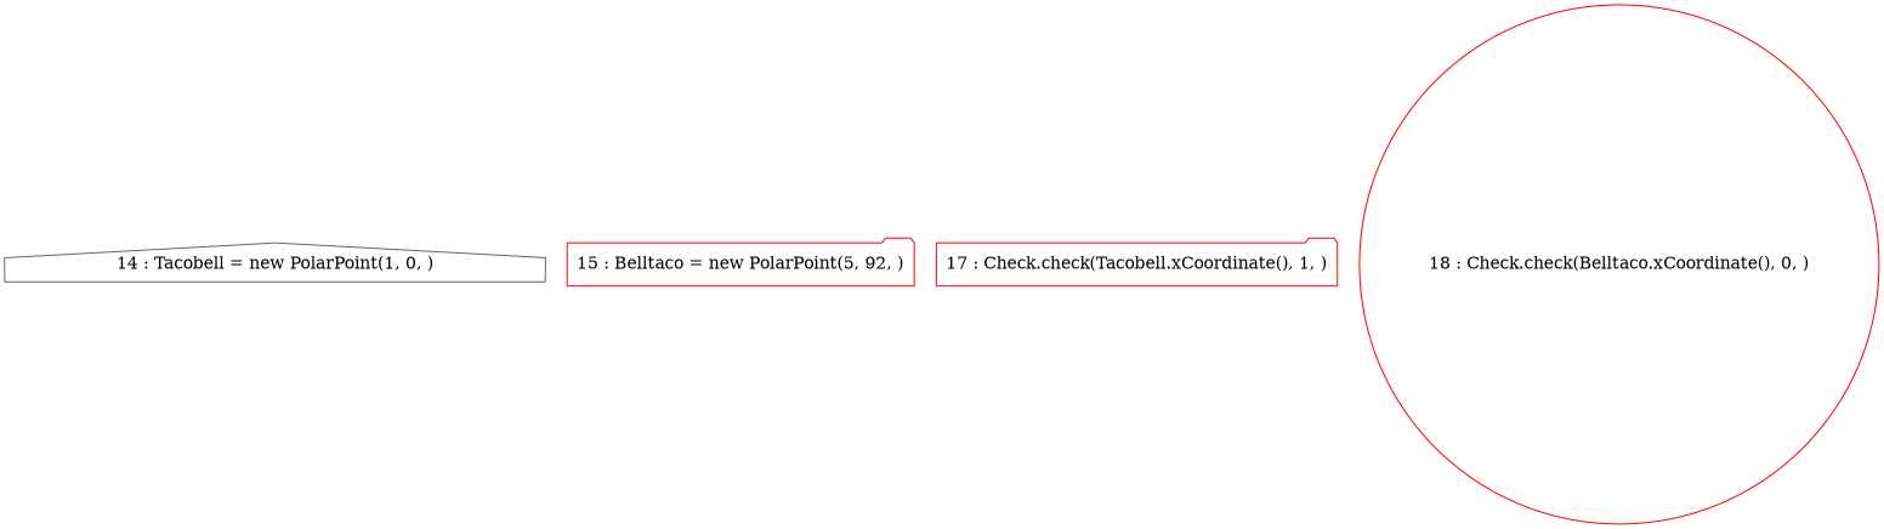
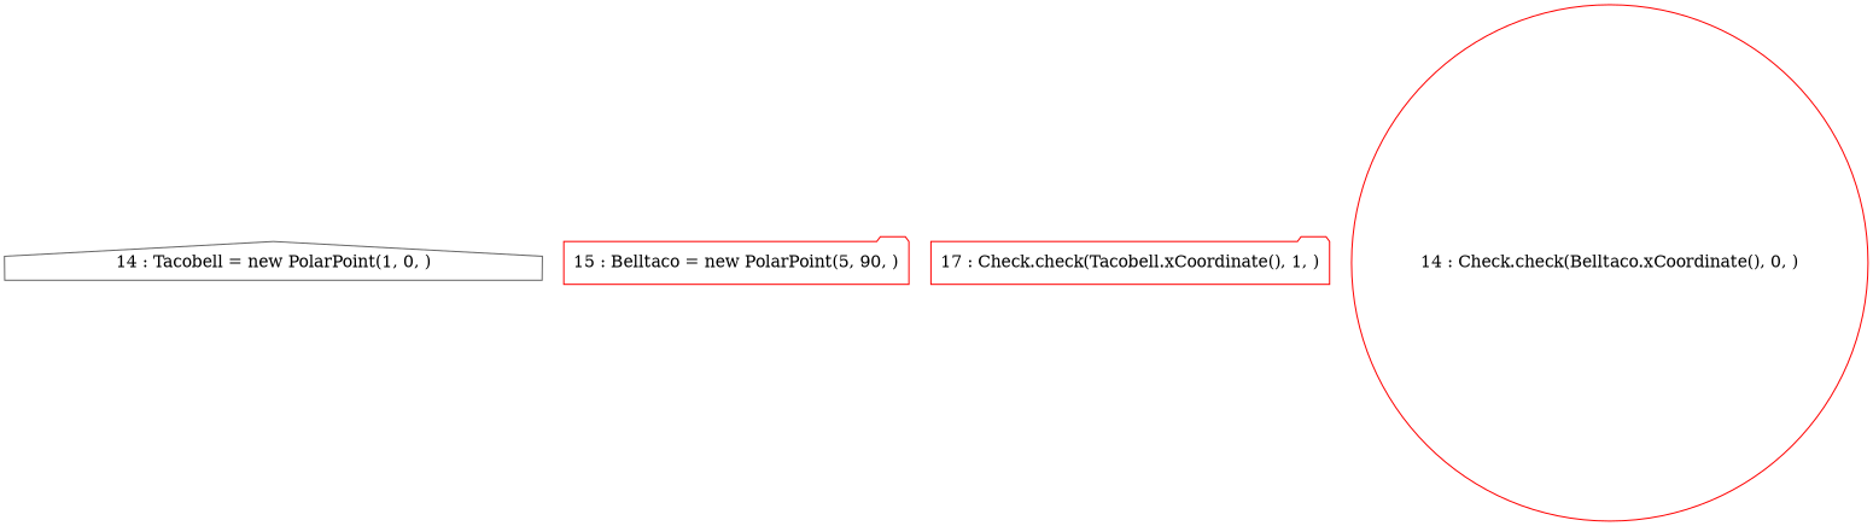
  digraph {
    node [color=red shape=folder]
    "14 : Tacobell = new PolarPoint(1, 0, )" [color=gray40 shape=house]
-   "15 : Belltaco = new PolarPoint(5, 90, )" [label="15 : Belltaco = new PolarPoint(5, 92, )"]
+   "15 : Belltaco = new PolarPoint(5, 90, )"
    "17 : Check.check(Tacobell.xCoordinate(), 1, )"
-   "18 : Check.check(Belltaco.xCoordinate(), 0, )" [shape=circle]
+   "18 : Check.check(Belltaco.xCoordinate(), 0, )" [shape=circle label="14 : Check.check(Belltaco.xCoordinate(), 0, )"]
  }
